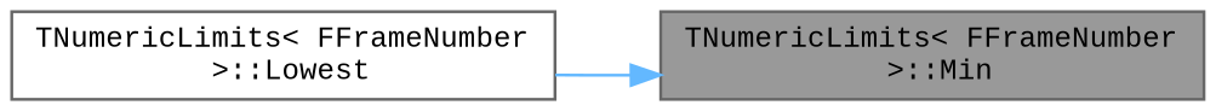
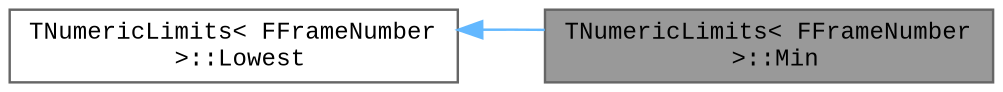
  digraph {
    rankdir=RL
    fontname="Liberation Mono"
    node [fontname="Liberation Mono" fontsize=10 shape=box style=filled]
    n1 [color=gray40 fillcolor=grey60 fontcolor=black height=0.2 label="TNumericLimits\< FFrameNumber\l \>::Min" width=0.4]
    n2 [color=grey40 fillcolor=white height=0.2 label="TNumericLimits\< FFrameNumber\l \>::Lowest" width=0.4]
-   n1 -> n2 [color=steelblue1 dir=back fontname="Liberation Mono" fontsize=10 labelfontname=Helvetica labelfontsize=10 style=solid]
+   n2 -> n1 [color=steelblue1 dir=back fontname="Liberation Mono" fontsize=10 labelfontname=Helvetica labelfontsize=10 style=solid]
  }
